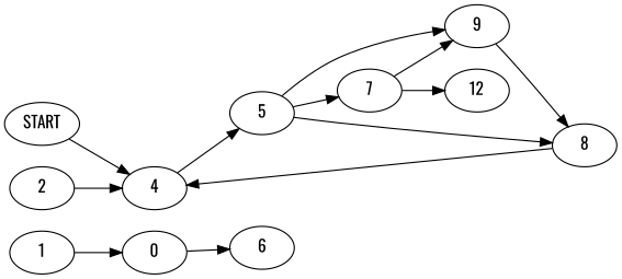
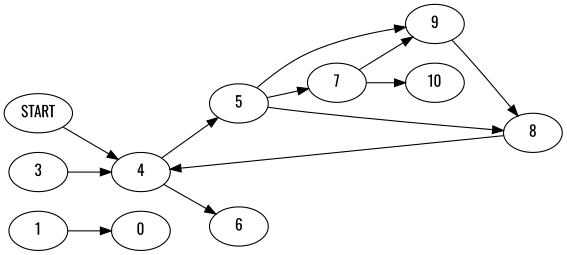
  digraph {
    fontname=Oswald
    rankdir=LR
    node [fontname=Oswald]
    edge [fontname=Oswald]
    n1 [label=START]
    4
    n3 [label=0]
    1
-   2
+   2 [label=3]
    5
    6
    7
    8
    9
-   10 [label=12]
+   10
    n1 -> 4
    4 -> 5
-   n3 -> 6
+   4 -> 6
    1 -> n3
    2 -> 4
    5 -> 7
    5 -> 8
    5 -> 9
    7 -> 9
    7 -> 10
    8 -> 4
    9 -> 8
  }
